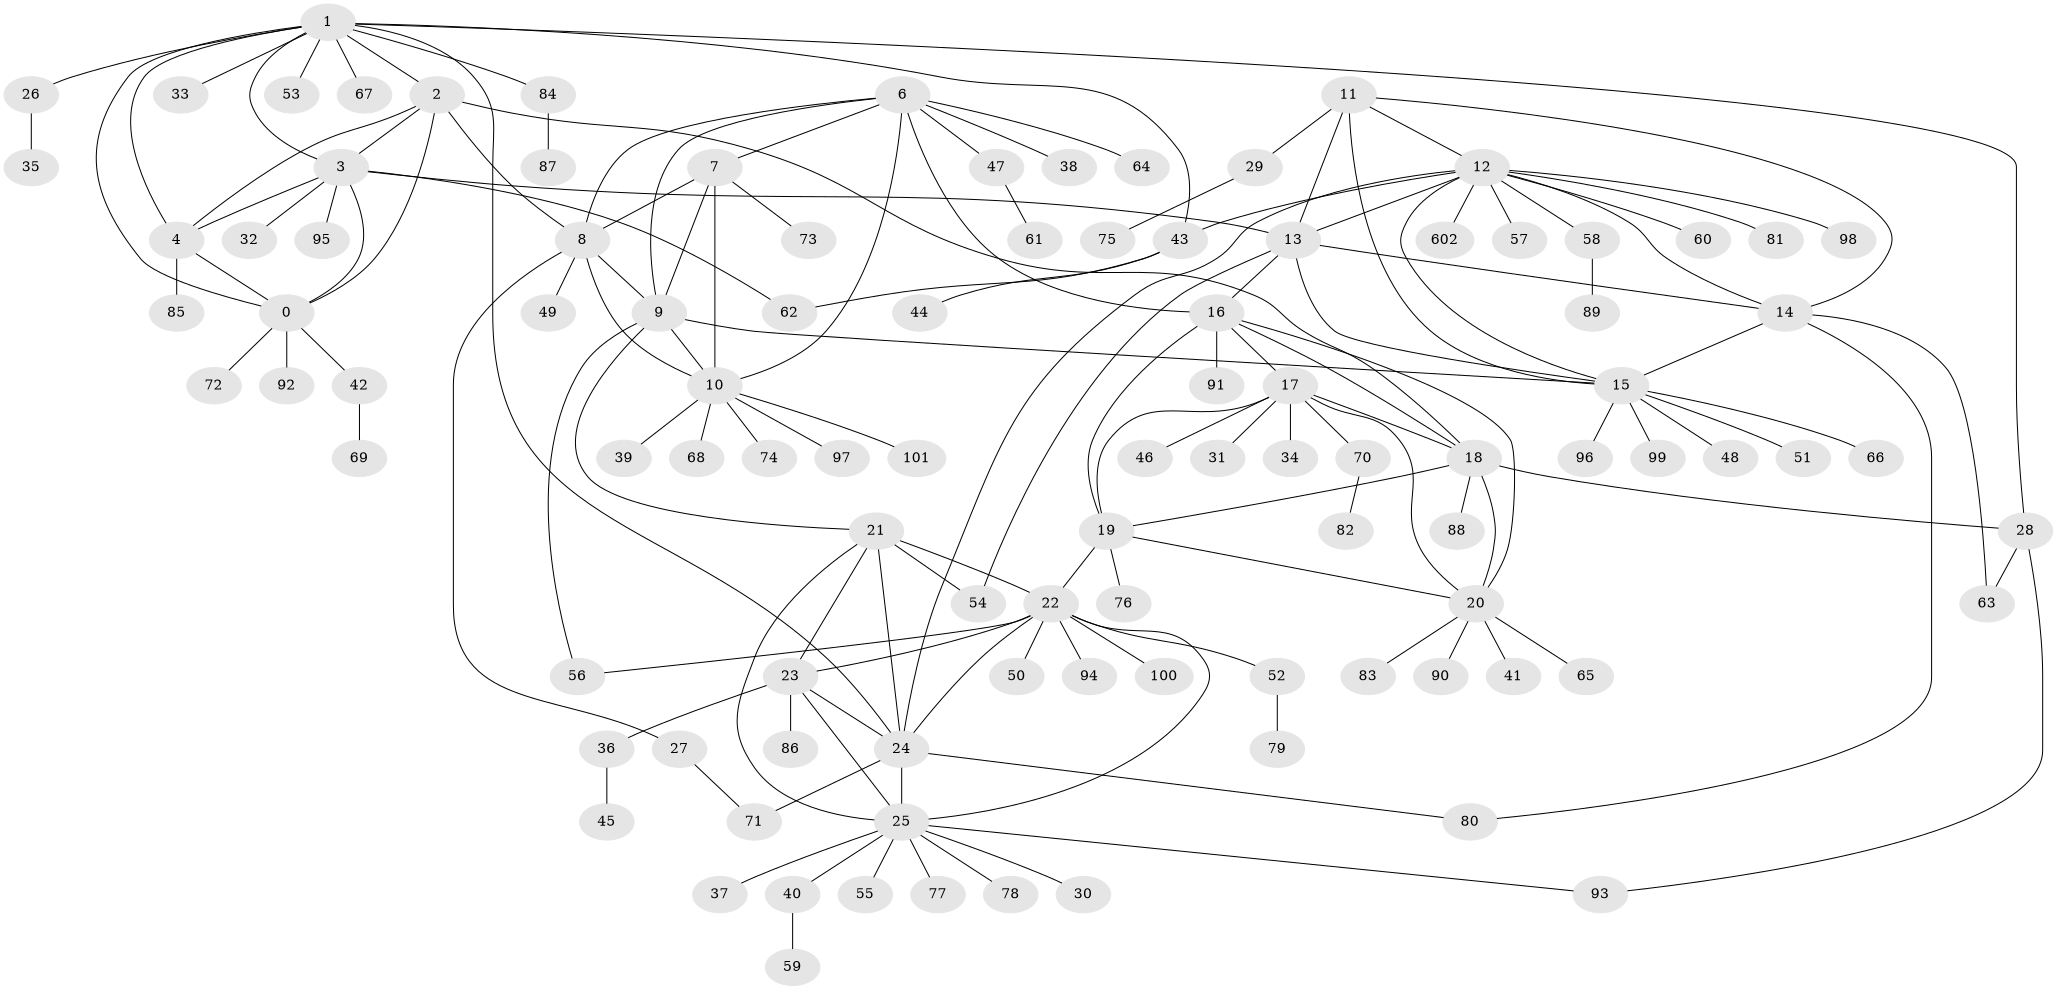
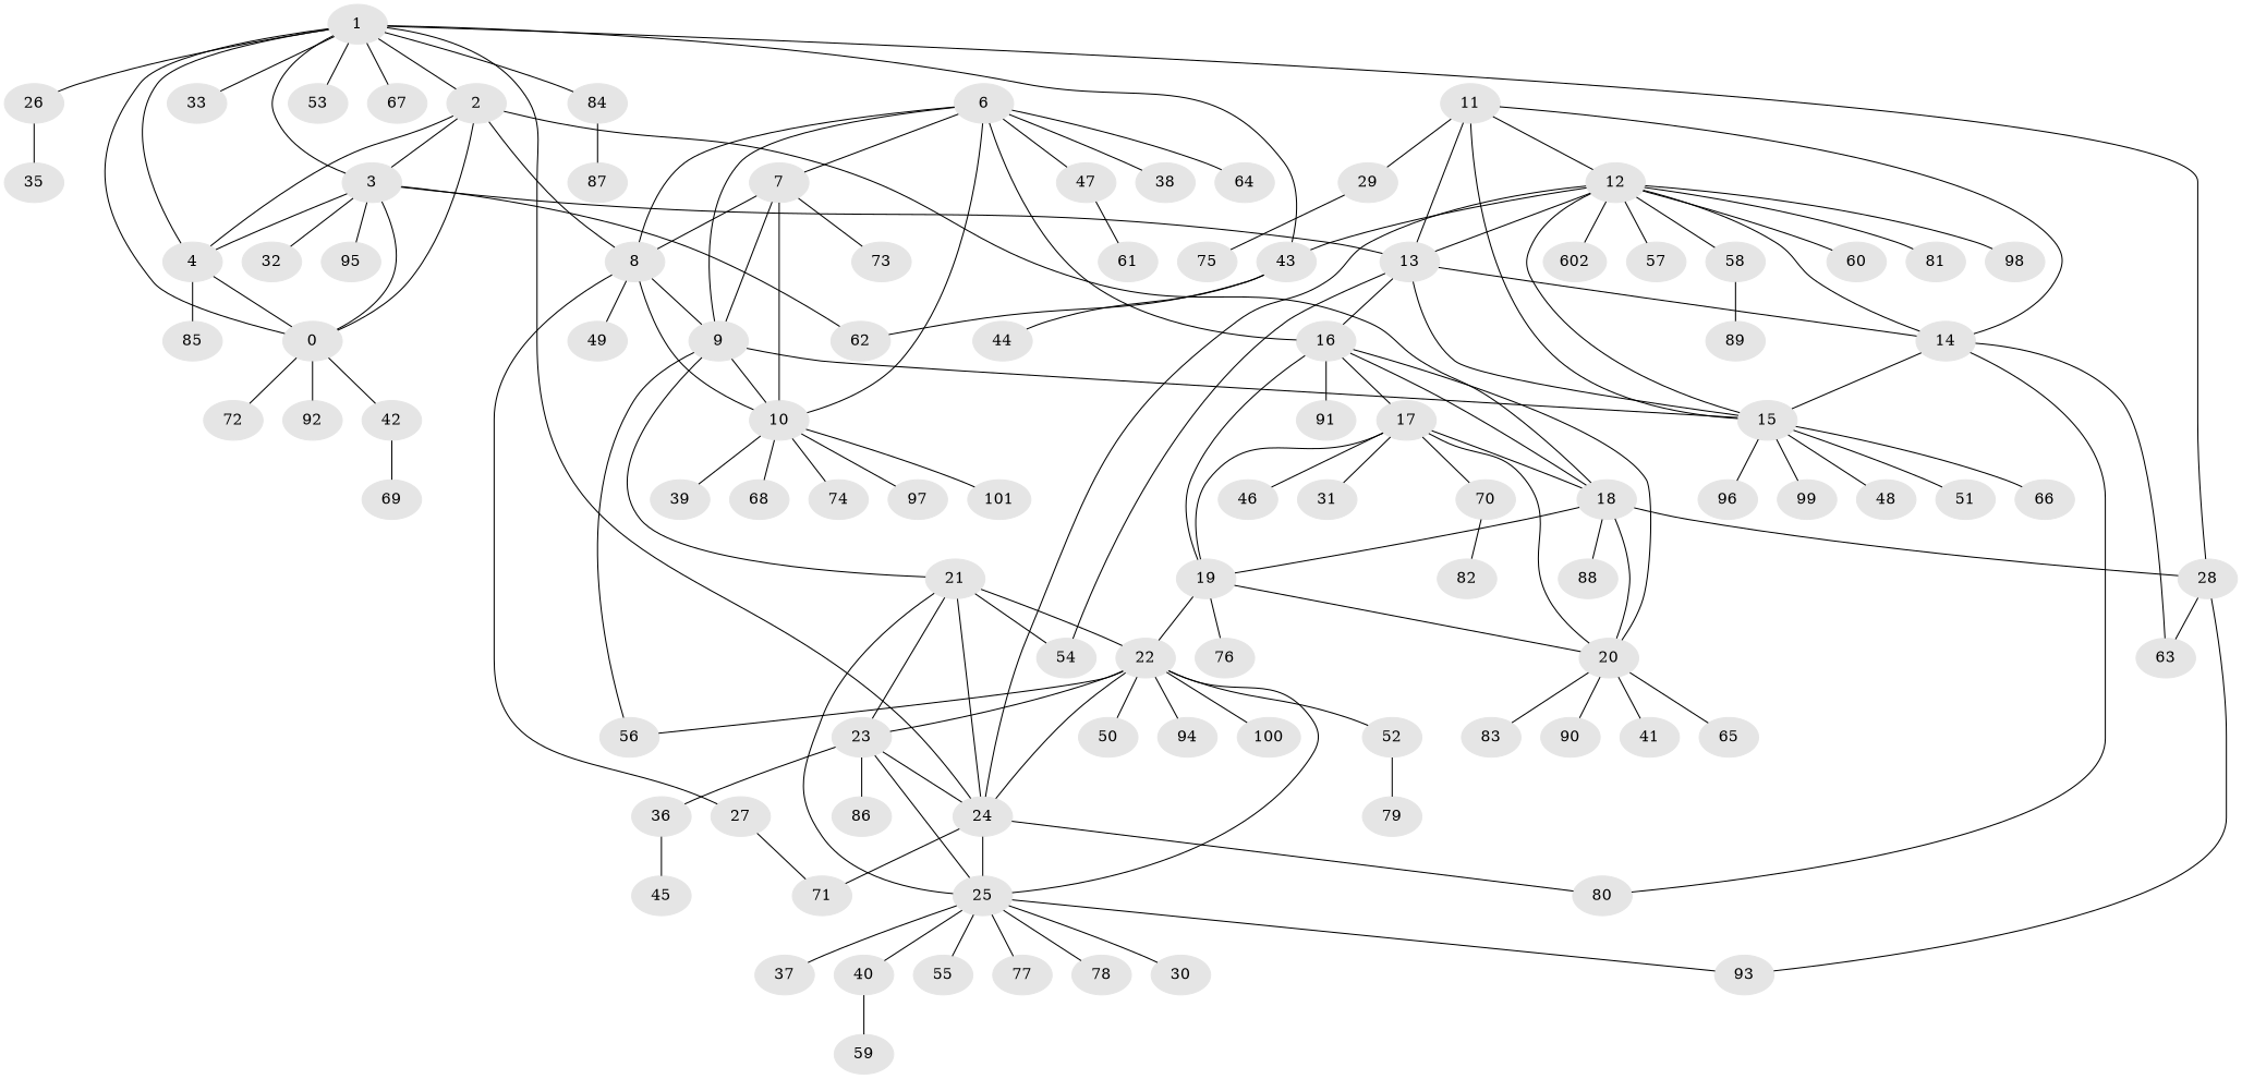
  graph {
    node [color=gray90 style=filled]
    1
    2
    3
    4
    n5 [label=0]
    24
    26
    28
    33
    43
    53
    67
    84
    8
    18
    13
    32
    62
    95
    85
    42
    72
    92
    80
    25
    71
    35
    63
    93
    44
    87
    9
    10
    27
    49
    19
    20
    88
    16
    15
    14
    54
    69
    6
    7
    38
    47
    64
    73
    21
    56
    39
    68
    74
    97
    101
    17
    91
    61
    48
    51
    66
    96
    99
    22
    23
    11
    12
    29
    57
    58
    60
    81
    98
    n75 [label=602]
    75
    89
    31
-   34
    46
    70
    76
    41
    65
    83
    90
    82
    50
    52
    94
    100
    36
    86
    30
    37
    40
    55
    77
    78
    79
    45
    59
    1 -- 2
    1 -- 3
    1 -- 4
    1 -- n5
    1 -- 24
    1 -- 26
    1 -- 28
    1 -- 33
    1 -- 43
    1 -- 53
    1 -- 67
    1 -- 84
    2 -- 3
    2 -- 4
    2 -- n5
    2 -- 8
    2 -- 18
    3 -- 4
    3 -- n5
    3 -- 13
    3 -- 32
    3 -- 62
    3 -- 95
    4 -- n5
    4 -- 85
    n5 -- 42
    n5 -- 72
    n5 -- 92
    24 -- 80
    24 -- 25
    24 -- 71
    26 -- 35
    28 -- 63
    28 -- 93
    43 -- 62
    43 -- 44
    84 -- 87
    8 -- 9
    8 -- 10
    8 -- 27
    8 -- 49
    18 -- 28
    18 -- 19
    18 -- 20
    18 -- 88
    13 -- 16
    13 -- 15
    13 -- 14
    13 -- 54
    42 -- 69
    25 -- 93
    25 -- 30
    25 -- 37
    25 -- 40
    25 -- 55
    25 -- 77
    25 -- 78
    9 -- 10
    9 -- 15
    9 -- 21
    9 -- 56
    10 -- 39
    10 -- 68
    10 -- 74
    10 -- 97
    10 -- 101
    27 -- 71
    19 -- 20
    19 -- 22
    19 -- 76
    20 -- 41
    20 -- 65
    20 -- 83
    20 -- 90
    16 -- 18
    16 -- 19
    16 -- 20
    16 -- 17
    16 -- 91
    15 -- 48
    15 -- 51
    15 -- 66
    15 -- 96
    15 -- 99
    14 -- 80
    14 -- 63
    14 -- 15
    6 -- 8
    6 -- 9
    6 -- 10
    6 -- 16
    6 -- 7
    6 -- 38
    6 -- 47
    6 -- 64
    7 -- 8
    7 -- 9
    7 -- 10
    7 -- 73
    47 -- 61
    21 -- 24
    21 -- 25
    21 -- 54
    21 -- 22
    21 -- 23
    17 -- 18
    17 -- 19
    17 -- 20
    17 -- 31
-   17 -- 34
    17 -- 46
    17 -- 70
    22 -- 24
    22 -- 25
    22 -- 56
    22 -- 23
    22 -- 50
    22 -- 52
    22 -- 94
    22 -- 100
    23 -- 24
    23 -- 25
    23 -- 36
    23 -- 86
    11 -- 13
    11 -- 15
    11 -- 14
    11 -- 12
    11 -- 29
    12 -- 24
    12 -- 43
    12 -- 13
    12 -- 15
    12 -- 14
    12 -- 57
    12 -- 58
    12 -- 60
    12 -- 81
    12 -- 98
    12 -- n75
    29 -- 75
    58 -- 89
    70 -- 82
    52 -- 79
    36 -- 45
    40 -- 59
  }
